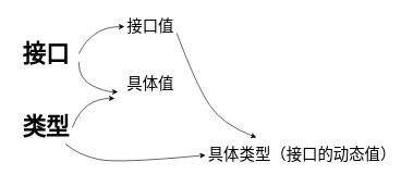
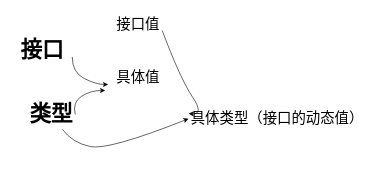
  <mxCell id="0" />
  <mxCell id="1" parent="0" />
  <mxCell id="2" value="接口" style="text;html=1;strokeColor=none;fillColor=none;align=center;verticalAlign=middle;whiteSpace=wrap;fontSize=36;fontStyle=1;sketch=1;fontFamily=Ma Shan Zheng;fontSource=https%3A%2F%2Ffonts.googleapis.com%2Fcss%3Ffamily%3DMa%2BShan%2BZheng;" vertex="1" parent="1"><mxGeometry x="20" y="58" width="100" height="48" as="geometry" /></mxCell>
- <mxCell id="3" value="类型" style="text;html=1;strokeColor=none;fillColor=none;align=center;verticalAlign=middle;whiteSpace=wrap;fontSize=36;fontStyle=1;sketch=1;fontFamily=Ma Shan Zheng;fontSource=https%3A%2F%2Ffonts.googleapis.com%2Fcss%3Ffamily%3DMa%2BShan%2BZheng;" vertex="1" parent="1"><mxGeometry x="30" y="170" width="80" height="50" as="geometry" /></mxCell>
+ <mxCell id="3" value="类型" style="text;html=1;strokeColor=none;fillColor=none;align=center;verticalAlign=middle;whiteSpace=wrap;fontSize=36;fontStyle=1;sketch=1;fontFamily=Ma Shan Zheng;fontSource=https%3A%2F%2Ffonts.googleapis.com%2Fcss%3Ffamily%3DMa%2BShan%2BZheng;" vertex="1" parent="1"><mxGeometry x="45" y="165" width="80" height="50" as="geometry" /></mxCell>
  <mxCell id="4" value="接口值" style="text;html=1;strokeColor=none;fillColor=none;align=center;verticalAlign=middle;whiteSpace=wrap;fontSize=24;fontStyle=0;sketch=1;fontFamily=Ma Shan Zheng;fontSource=https%3A%2F%2Ffonts.googleapis.com%2Fcss%3Ffamily%3DMa%2BShan%2BZheng;" vertex="1" parent="1"><mxGeometry x="190" y="20" width="80" height="40" as="geometry" /></mxCell>
- <mxCell id="5" value="具体类型（接口的动态值）" style="text;html=1;strokeColor=none;fillColor=none;align=center;verticalAlign=middle;whiteSpace=wrap;fontSize=24;fontStyle=0;sketch=1;fontFamily=Ma Shan Zheng;fontSource=https%3A%2F%2Ffonts.googleapis.com%2Fcss%3Ffamily%3DMa%2BShan%2BZheng;" vertex="1" parent="1"><mxGeometry x="314" y="210" width="296" height="54" as="geometry" /></mxCell>
+ <mxCell id="5" value="具体类型（接口的动态值）" style="text;html=1;strokeColor=none;fillColor=none;align=center;verticalAlign=middle;whiteSpace=wrap;fontSize=24;fontStyle=0;sketch=1;fontFamily=Ma Shan Zheng;fontSource=https%3A%2F%2Ffonts.googleapis.com%2Fcss%3Ffamily%3DMa%2BShan%2BZheng;" vertex="1" parent="1"><mxGeometry x="314" y="170" width="296" height="54" as="geometry" /></mxCell>
  <mxCell id="6" value="具体值" style="text;html=1;strokeColor=none;fillColor=none;align=center;verticalAlign=middle;whiteSpace=wrap;fontSize=24;fontStyle=0;sketch=1;fontFamily=Ma Shan Zheng;fontSource=https%3A%2F%2Ffonts.googleapis.com%2Fcss%3Ffamily%3DMa%2BShan%2BZheng;" vertex="1" parent="1"><mxGeometry x="175" y="106" width="110" height="44" as="geometry" /></mxCell>
- <mxCell id="7" value="" style="curved=1;endArrow=classic;html=1;fontFamily=Ma Shan Zheng;fontSource=https%3A%2F%2Ffonts.googleapis.com%2Fcss%3Ffamily%3DMa%2BShan%2BZheng;exitX=1;exitY=0.5;exitDx=0;exitDy=0;entryX=0;entryY=0.5;entryDx=0;entryDy=0;" edge="1" parent="1" source="2" target="4"><mxGeometry width="50" height="50" relative="1" as="geometry"><mxPoint x="290" y="140" as="sourcePoint" /><mxPoint x="340" y="90" as="targetPoint" /><Array as="points"><mxPoint x="140" y="40" /></Array></mxGeometry></mxCell>
  <mxCell id="8" value="" style="curved=1;endArrow=classic;html=1;fontFamily=Ma Shan Zheng;fontSource=https%3A%2F%2Ffonts.googleapis.com%2Fcss%3Ffamily%3DMa%2BShan%2BZheng;exitX=1;exitY=0.75;exitDx=0;exitDy=0;" edge="1" parent="1" source="2"><mxGeometry width="50" height="50" relative="1" as="geometry"><mxPoint x="290" y="140" as="sourcePoint" /><mxPoint x="180" y="140" as="targetPoint" /><Array as="points"><mxPoint x="120" y="120" /><mxPoint x="160" y="140" /></Array></mxGeometry></mxCell>
  <mxCell id="9" value="" style="curved=1;endArrow=classic;html=1;fontFamily=Ma Shan Zheng;fontSource=https%3A%2F%2Ffonts.googleapis.com%2Fcss%3Ffamily%3DMa%2BShan%2BZheng;exitX=1;exitY=0.5;exitDx=0;exitDy=0;entryX=0;entryY=1;entryDx=0;entryDy=0;" edge="1" parent="1" source="3" target="6"><mxGeometry width="50" height="50" relative="1" as="geometry"><mxPoint x="290" y="140" as="sourcePoint" /><mxPoint x="340" y="90" as="targetPoint" /><Array as="points"><mxPoint x="120" y="170" /><mxPoint x="150" y="150" /></Array></mxGeometry></mxCell>
  <mxCell id="10" value="" style="curved=1;endArrow=classic;html=1;fontFamily=Ma Shan Zheng;fontSource=https%3A%2F%2Ffonts.googleapis.com%2Fcss%3Ffamily%3DMa%2BShan%2BZheng;entryX=0;entryY=0.5;entryDx=0;entryDy=0;" edge="1" parent="1" source="3" target="5"><mxGeometry width="50" height="50" relative="1" as="geometry"><mxPoint x="290" y="140" as="sourcePoint" /><mxPoint x="340" y="90" as="targetPoint" /><Array as="points"><mxPoint x="120" y="237" /><mxPoint x="180" y="250" /></Array></mxGeometry></mxCell>
  <mxCell id="11" value="" style="curved=1;endArrow=classic;html=1;fontFamily=Ma Shan Zheng;fontSource=https%3A%2F%2Ffonts.googleapis.com%2Fcss%3Ffamily%3DMa%2BShan%2BZheng;exitX=1;exitY=0.75;exitDx=0;exitDy=0;" edge="1" parent="1" source="4" target="5"><mxGeometry width="50" height="50" relative="1" as="geometry"><mxPoint x="290" y="140" as="sourcePoint" /><mxPoint x="340" y="90" as="targetPoint" /><Array as="points"><mxPoint x="300" y="130" /><mxPoint x="340" y="190" /></Array></mxGeometry></mxCell>
